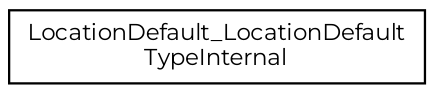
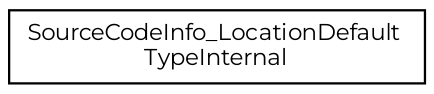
  digraph {
    rankdir=TB
    fontname=Montserrat
-   n1 [color=black fillcolor=white fontname=Montserrat fontsize=10 height=0.2 label="LocationDefault_LocationDefault\lTypeInternal" shape=record style=filled width=0.4]
+   n1 [color=black fillcolor=white fontname=Montserrat fontsize=10 height=0.2 label="SourceCodeInfo_LocationDefault\lTypeInternal" shape=record style=filled width=0.4]
  }
